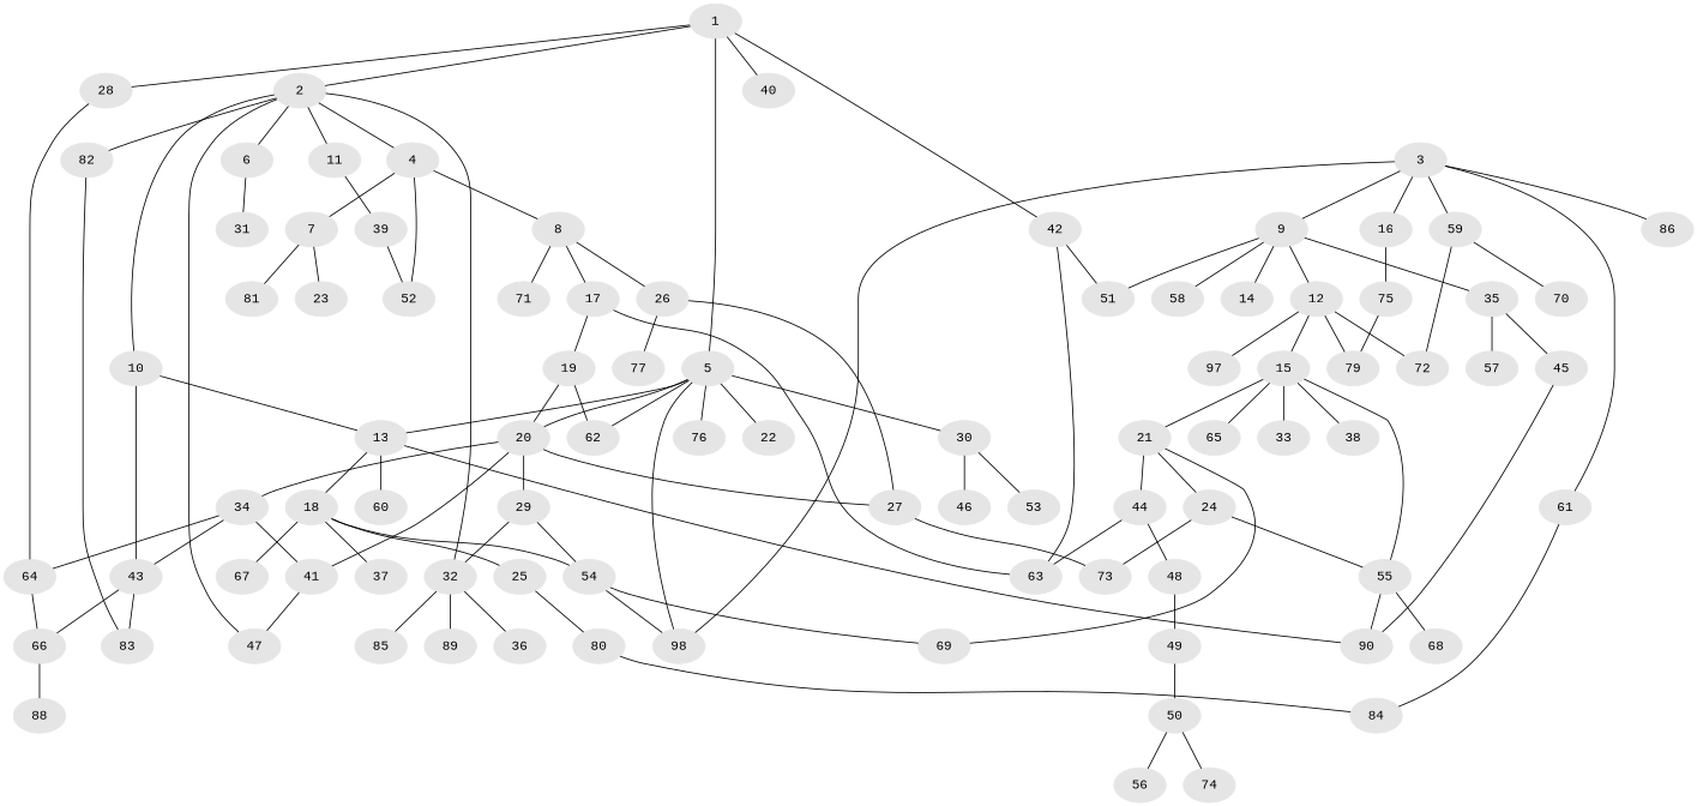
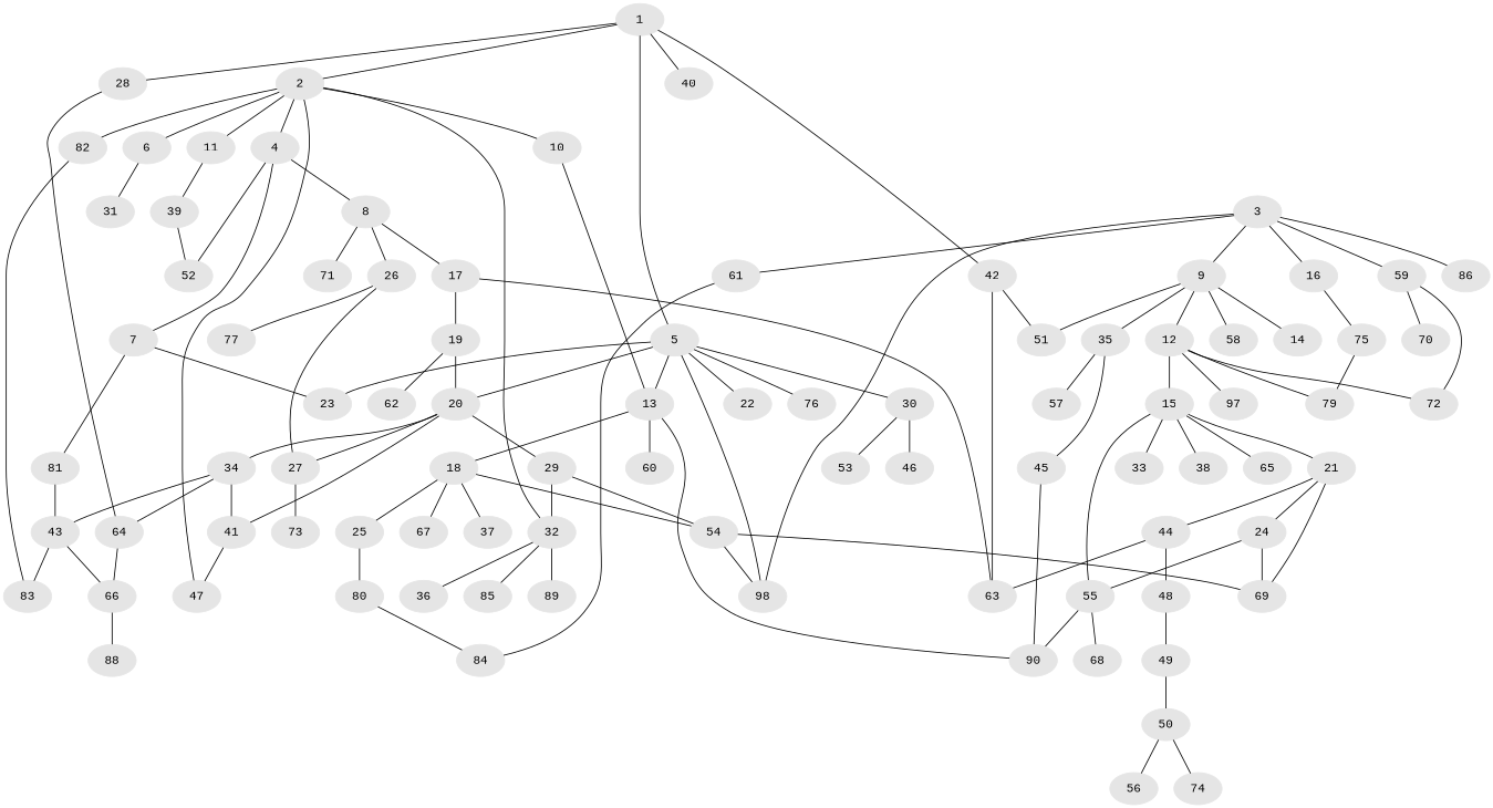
  graph {
    fontname="Liberation Mono"
    node [color=gray90 fontname="Liberation Mono" style=filled]
    edge [fontname="Liberation Mono"]
    1
    2
    5
    28
    40
    42
    4
    6
    10
    11
    32
    47
    82
    3
    9
    16
    59
    61
    n19 [label=98]
    86
    13
    20
    22
    23
    30
    76
    64
    51
    63
    7
    8
    52
    31
    43
    39
    36
    85
    89
    83
    12
    14
    35
    58
    75
    72
    70
    84
    81
    17
    26
    71
    18
    60
    90
    27
    29
    34
    41
    46
    53
    19
    77
    15
    79
    n65 [label=97]
    45
    57
    66
    21
    33
    38
    55
    65
    25
    37
    54
    67
    24
    44
    69
    68
    62
    80
    73
    48
    88
    49
    50
    56
    74
    1 -- 2
    1 -- 5
    1 -- 28
    1 -- 40
    1 -- 42
    2 -- 4
    2 -- 6
    2 -- 10
    2 -- 11
    2 -- 32
    2 -- 47
    2 -- 82
    5 -- n19
    5 -- 13
    5 -- 20
    5 -- 22
-   5 -- 62
+   5 -- 23
    5 -- 30
    5 -- 76
    28 -- 64
    42 -- 51
    42 -- 63
    4 -- 7
    4 -- 8
    4 -- 52
    6 -- 31
    10 -- 13
-   10 -- 43
+   81 -- 43
    11 -- 39
    32 -- 36
    32 -- 85
    32 -- 89
    82 -- 83
    3 -- 9
    3 -- 16
    3 -- 59
    3 -- 61
    3 -- n19
    3 -- 86
    9 -- 51
    9 -- 12
    9 -- 14
    9 -- 35
    9 -- 58
    16 -- 75
    59 -- 72
    59 -- 70
    61 -- 84
    13 -- 18
    13 -- 60
    13 -- 90
    20 -- 27
    20 -- 29
    20 -- 34
    20 -- 41
    30 -- 46
    30 -- 53
    64 -- 66
    7 -- 23
    7 -- 81
    8 -- 17
    8 -- 26
    8 -- 71
    43 -- 83
    43 -- 66
    39 -- 52
    12 -- 72
    12 -- 15
    12 -- 79
    12 -- n65
    35 -- 45
    35 -- 57
    75 -- 79
    17 -- 63
    17 -- 19
    26 -- 27
    26 -- 77
    18 -- 25
    18 -- 37
    18 -- 54
    18 -- 67
    27 -- 73
    29 -- 32
    29 -- 54
    34 -- 64
    34 -- 43
    34 -- 41
    41 -- 47
    19 -- 20
    19 -- 62
    15 -- 21
    15 -- 33
    15 -- 38
    15 -- 55
    15 -- 65
    45 -- 90
    66 -- 88
    21 -- 24
    21 -- 44
    21 -- 69
    55 -- 90
    55 -- 68
    25 -- 80
    54 -- n19
    54 -- 69
    24 -- 55
-   24 -- 73
+   24 -- 69
    44 -- 63
    44 -- 48
    80 -- 84
    48 -- 49
    49 -- 50
    50 -- 56
    50 -- 74
  }
